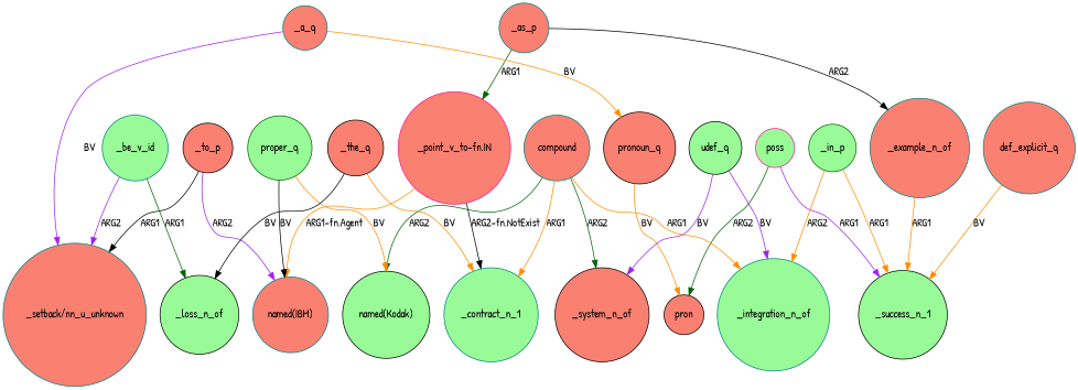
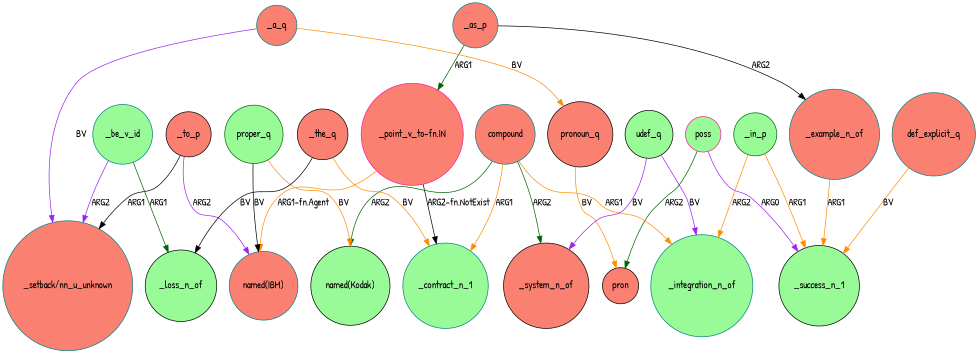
  digraph {
    fontname="Patrick Hand"
    node [color=teal fillcolor=salmon fontname="Patrick Hand" shape=circle style=filled]
    edge [color=darkorange fontname="Patrick Hand"]
    poss [color=deeppink fillcolor=palegreen]
    pron [color=black]
    _success_n_1 [color=black fillcolor=palegreen]
    _in_p [color=darkgreen fillcolor=palegreen]
    _integration_n_of [fillcolor=palegreen]
    "_point_v_to-fn.IN" [color=deeppink]
    _as_p
    _example_n_of
    "named(IBM)"
    _contract_n_1 [fillcolor=palegreen]
    compound
    _system_n_of [color=black]
    "named(Kodak)" [color=black fillcolor=palegreen]
    _a_q
    "_setback/nn_u_unknown"
    pronoun_q [color=black]
    proper_q [color=darkgreen fillcolor=palegreen]
    udef_q [color=black fillcolor=palegreen]
    _to_p [color=black]
    _the_q [color=black]
    _loss_n_of [color=black fillcolor=palegreen]
    _be_v_id [fillcolor=palegreen]
    def_explicit_q
    poss -> pron [color=darkgreen label=ARG2]
-   poss -> _success_n_1 [color=purple label=ARG1]
+   poss -> _success_n_1 [color=purple label=ARG0]
    _in_p -> _success_n_1 [label=ARG1]
    _in_p -> _integration_n_of [label=ARG2]
    "_point_v_to-fn.IN" -> "named(IBM)" [label="ARG1-fn.Agent"]
    "_point_v_to-fn.IN" -> _contract_n_1 [color=black label="ARG2-fn.NotExist"]
    _as_p -> "_point_v_to-fn.IN" [color=darkgreen label=ARG1]
    _as_p -> _example_n_of [color=black label=ARG2]
    _example_n_of -> _success_n_1 [label=ARG1]
    compound -> _integration_n_of [label=ARG1]
    compound -> _contract_n_1 [label=ARG1]
    compound -> _system_n_of [color=darkgreen label=ARG2]
    compound -> "named(Kodak)" [color=darkgreen label=ARG2]
    _a_q -> "_setback/nn_u_unknown" [color=purple label=BV]
    _a_q -> pronoun_q [label=BV]
    pronoun_q -> pron [label=BV]
    proper_q -> "named(IBM)" [color=black label=BV]
    proper_q -> "named(Kodak)" [label=BV]
    udef_q -> _integration_n_of [color=purple label=BV]
    udef_q -> _system_n_of [color=purple label=BV]
    _to_p -> "named(IBM)" [color=purple label=ARG2]
    _to_p -> "_setback/nn_u_unknown" [color=black label=ARG1]
    _the_q -> _contract_n_1 [label=BV]
    _the_q -> _loss_n_of [color=black label=BV]
    _be_v_id -> "_setback/nn_u_unknown" [color=purple label=ARG2]
    _be_v_id -> _loss_n_of [color=darkgreen label=ARG1]
    def_explicit_q -> _success_n_1 [label=BV]
  }
